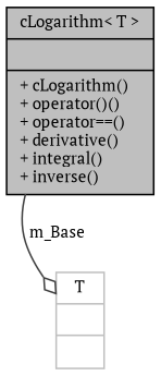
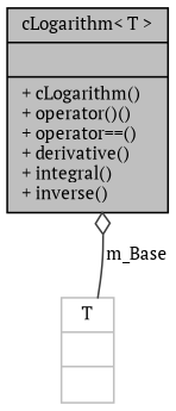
  digraph {
    fontname="PT Serif"
    node [fontname="PT Serif" fontsize=10 shape=record style=filled]
    n1 [color=black fillcolor=grey75 fontcolor=black height=0.2 label="{cLogarithm\< T \>\n||+ cLogarithm()\l+ operator()()\l+ operator==()\l+ derivative()\l+ integral()\l+ inverse()\l}" width=0.4]
    n2 [color=grey75 fillcolor=white height=0.2 label="{T\n||}" width=0.4]
-   n1 -> n2 [arrowhead=odiamond color=grey25 fontname="PT Serif" fontsize=10 label=" m_Base" labelfontname=Helvetica labelfontsize=10 style=solid]
+   n2 -> n1 [arrowhead=odiamond color=grey25 fontname="PT Serif" fontsize=10 label=" m_Base" labelfontname=Helvetica labelfontsize=10 style=solid]
  }
